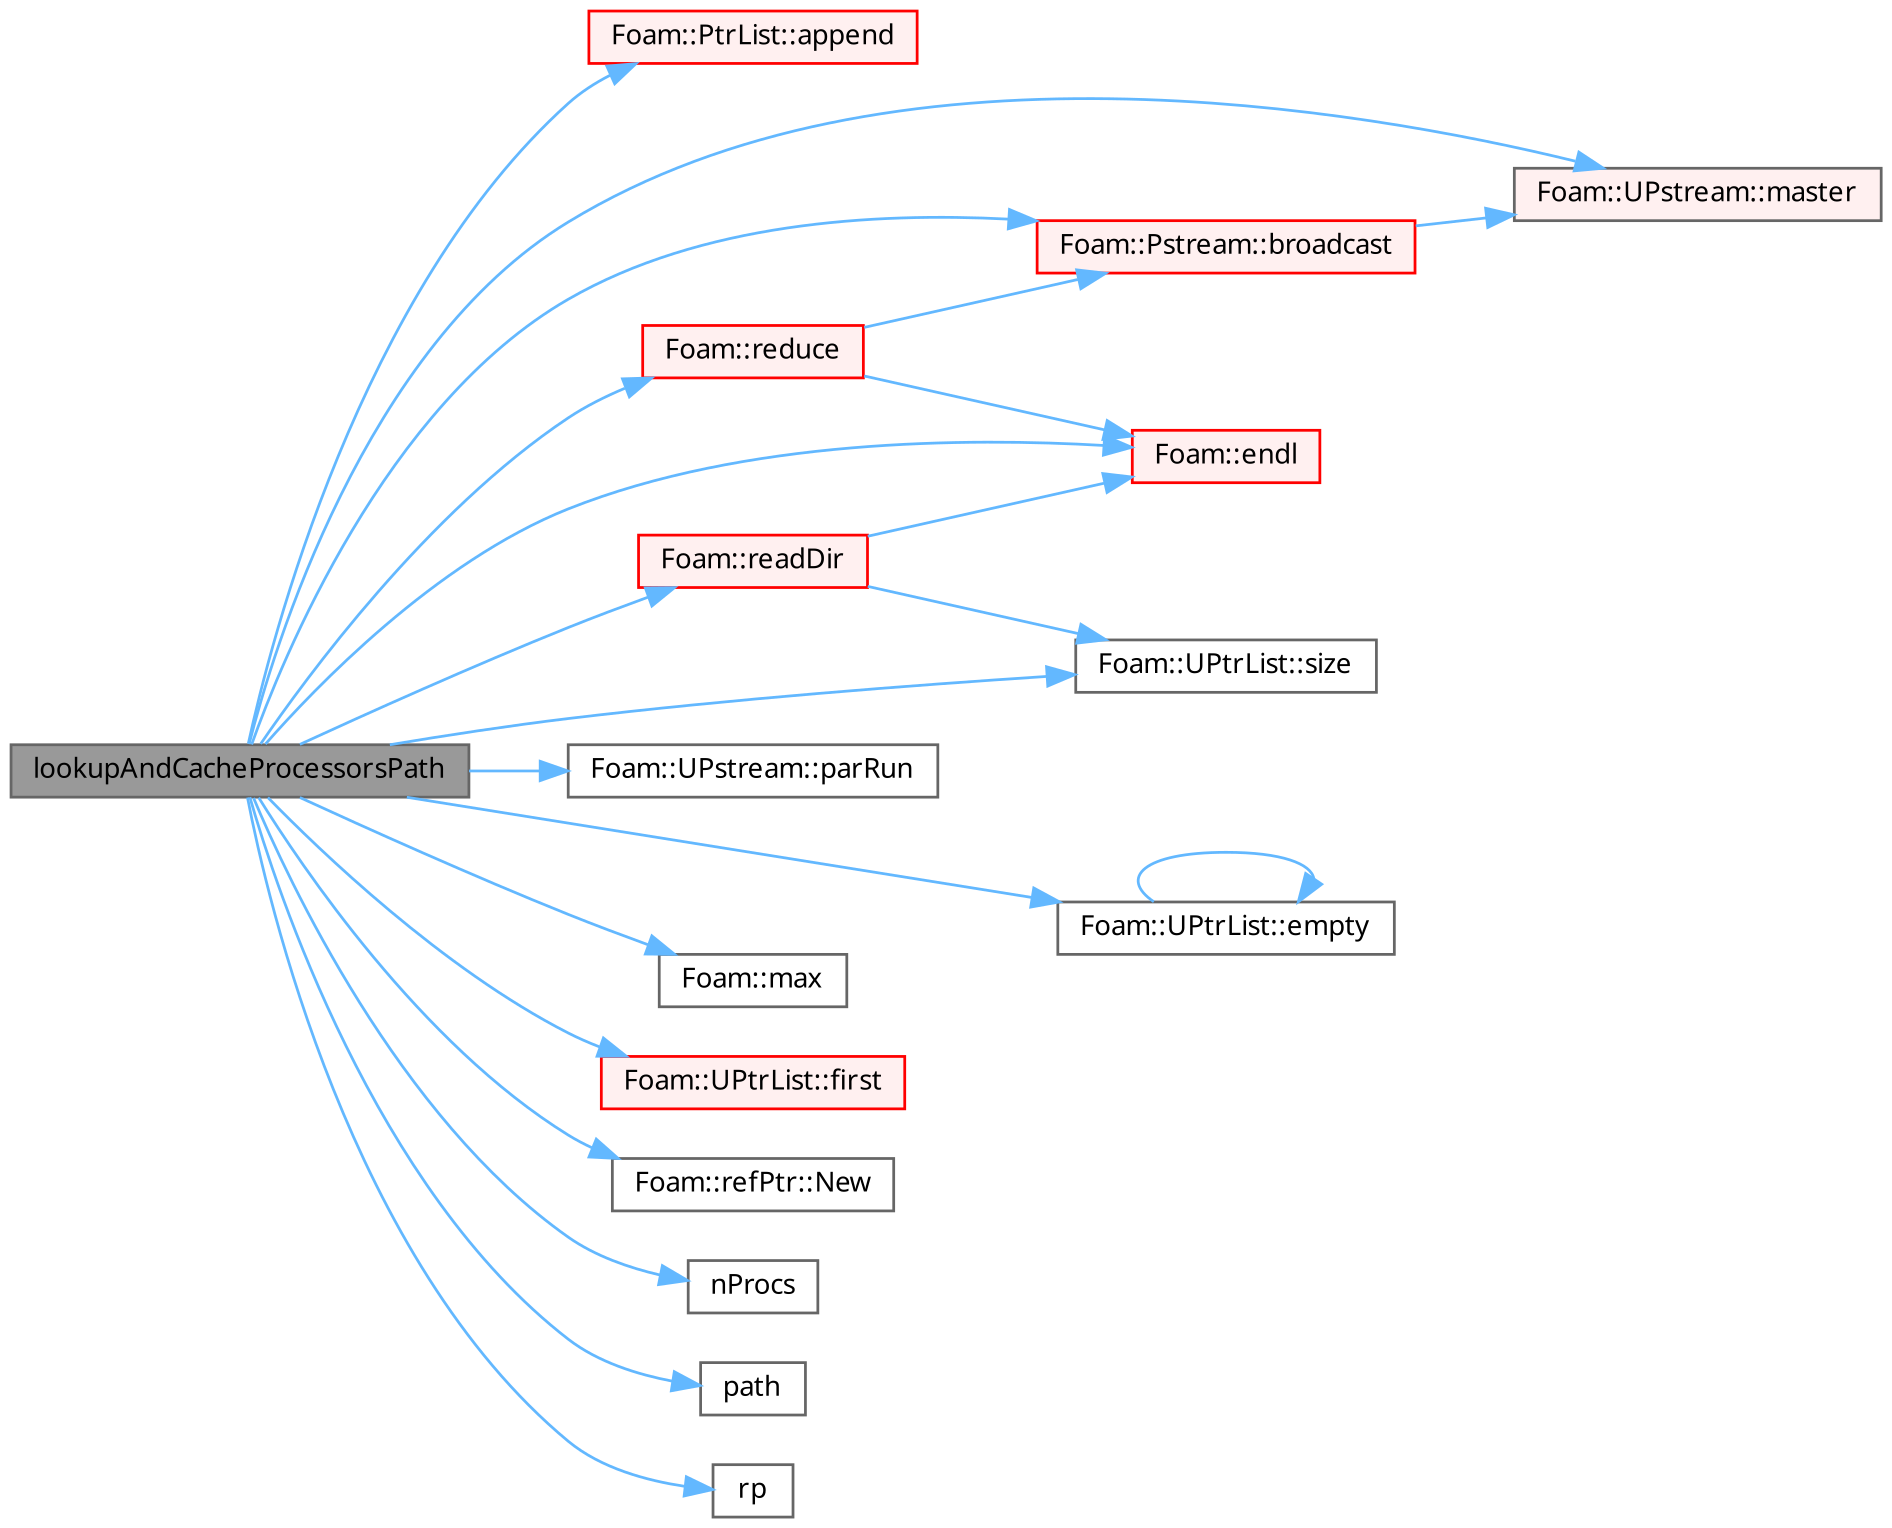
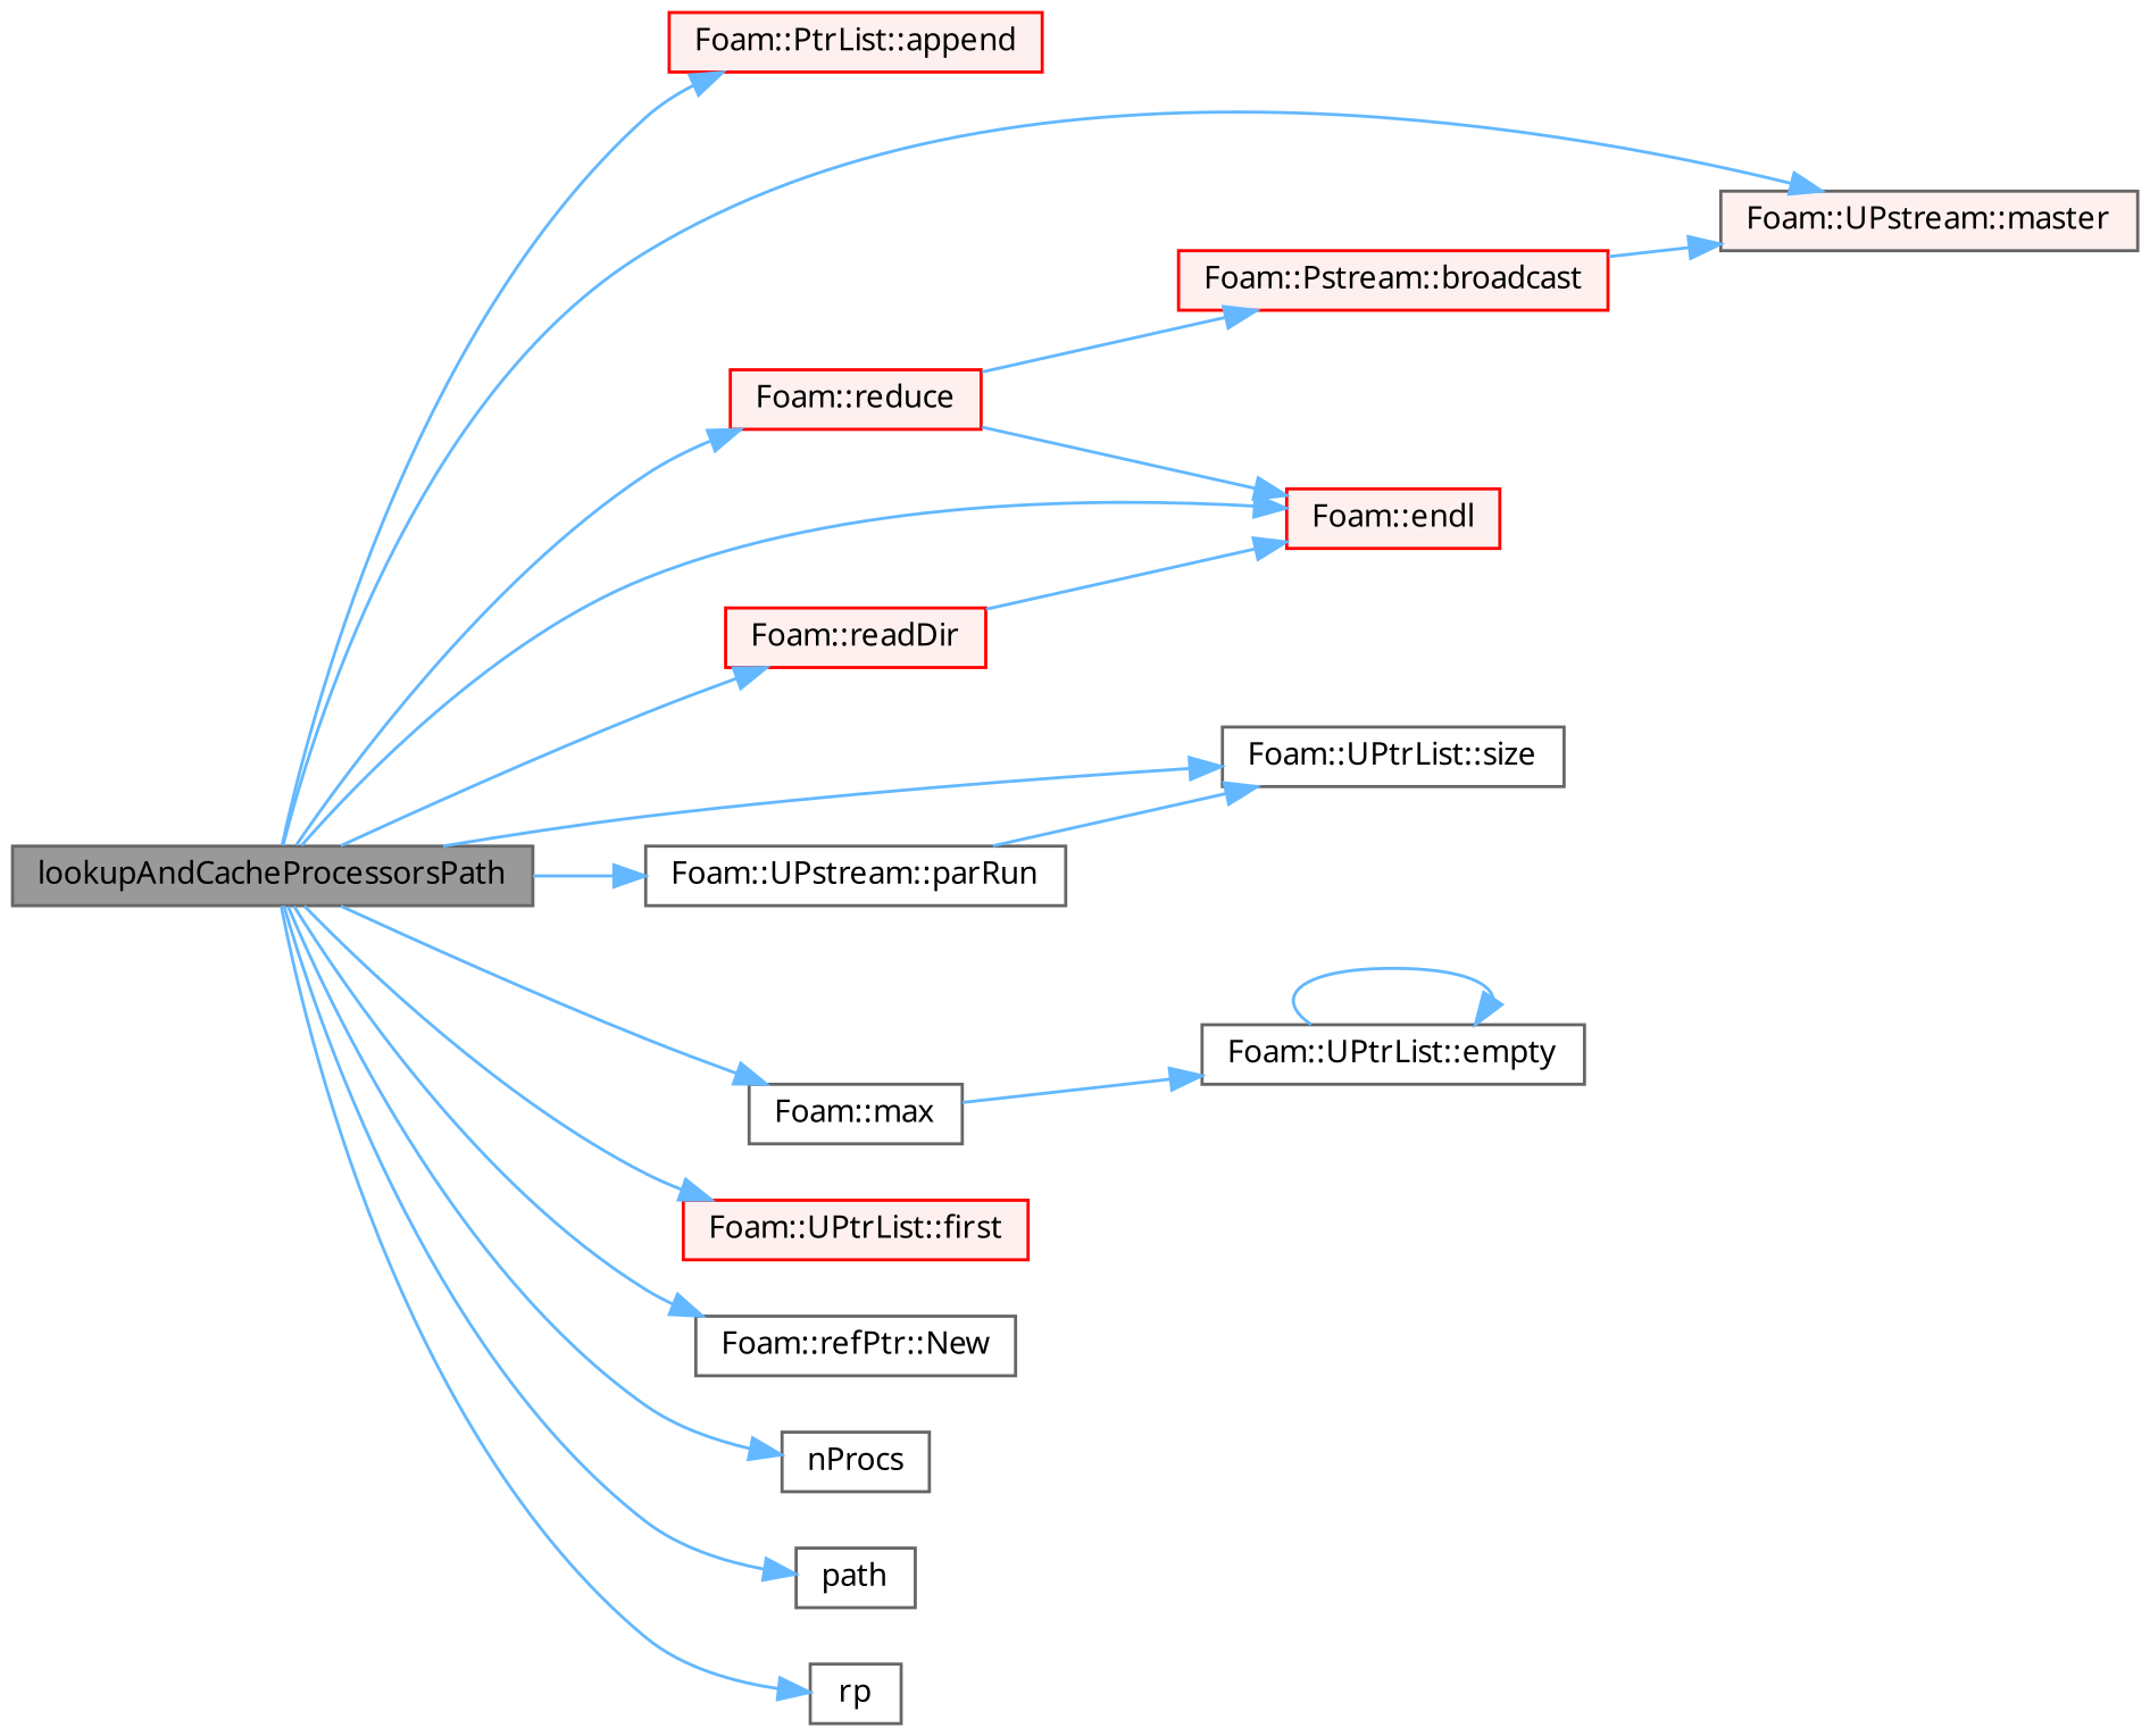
  digraph {
    fontname="Noto Sans"
    rankdir=LR
    node [color=grey40 fillcolor=white fontname="Noto Sans" fontsize=10 shape=box style=filled]
    edge [color=steelblue1 fontname="Noto Sans" fontsize=10 labelfontname=Helvetica labelfontsize=10 style=solid]
    n1 [color=gray40 fillcolor=grey60 fontcolor=black height=0.2 label=lookupAndCacheProcessorsPath width=0.4]
    n2 [color=red fillcolor="#FFF0F0" height=0.2 label="Foam::PtrList::append" width=0.4]
    n3 [color=red fillcolor="#FFF0F0" height=0.2 label="Foam::Pstream::broadcast" width=0.4]
    n4 [fillcolor="#FFF0F0" height=0.2 label="Foam::UPstream::master" width=0.4]
    n5 [height=0.2 label="Foam::UPtrList::empty" width=0.4]
    n6 [color=red fillcolor="#FFF0F0" height=0.2 label="Foam::endl" width=0.4]
    n7 [color=red fillcolor="#FFF0F0" height=0.2 label="Foam::UPtrList::first" width=0.4]
    n8 [height=0.2 label="Foam::max" width=0.4]
    n9 [height=0.2 label="Foam::refPtr::New" width=0.4]
    n10 [height=0.2 label=nProcs width=0.4]
    n11 [height=0.2 label="Foam::UPstream::parRun" width=0.4]
    n12 [height=0.2 label=path width=0.4]
    n13 [color=red fillcolor="#FFF0F0" height=0.2 label="Foam::readDir" width=0.4]
    n14 [height=0.2 label="Foam::UPtrList::size" width=0.4]
    n15 [color=red fillcolor="#FFF0F0" height=0.2 label="Foam::reduce" width=0.4]
    n16 [height=0.2 label=rp width=0.4]
    n1 -> n2
-   n1 -> n3
    n1 -> n4
-   n1 -> n5
+   n8 -> n5
    n1 -> n6
    n1 -> n7
    n1 -> n8
    n1 -> n9
    n1 -> n10
    n1 -> n11
    n1 -> n12
    n1 -> n13
    n1 -> n14
    n1 -> n15
    n1 -> n16
    n3 -> n4
    n5 -> n5
    n13 -> n6
-   n13 -> n14
+   n11 -> n14
    n15 -> n3
    n15 -> n6
  }
